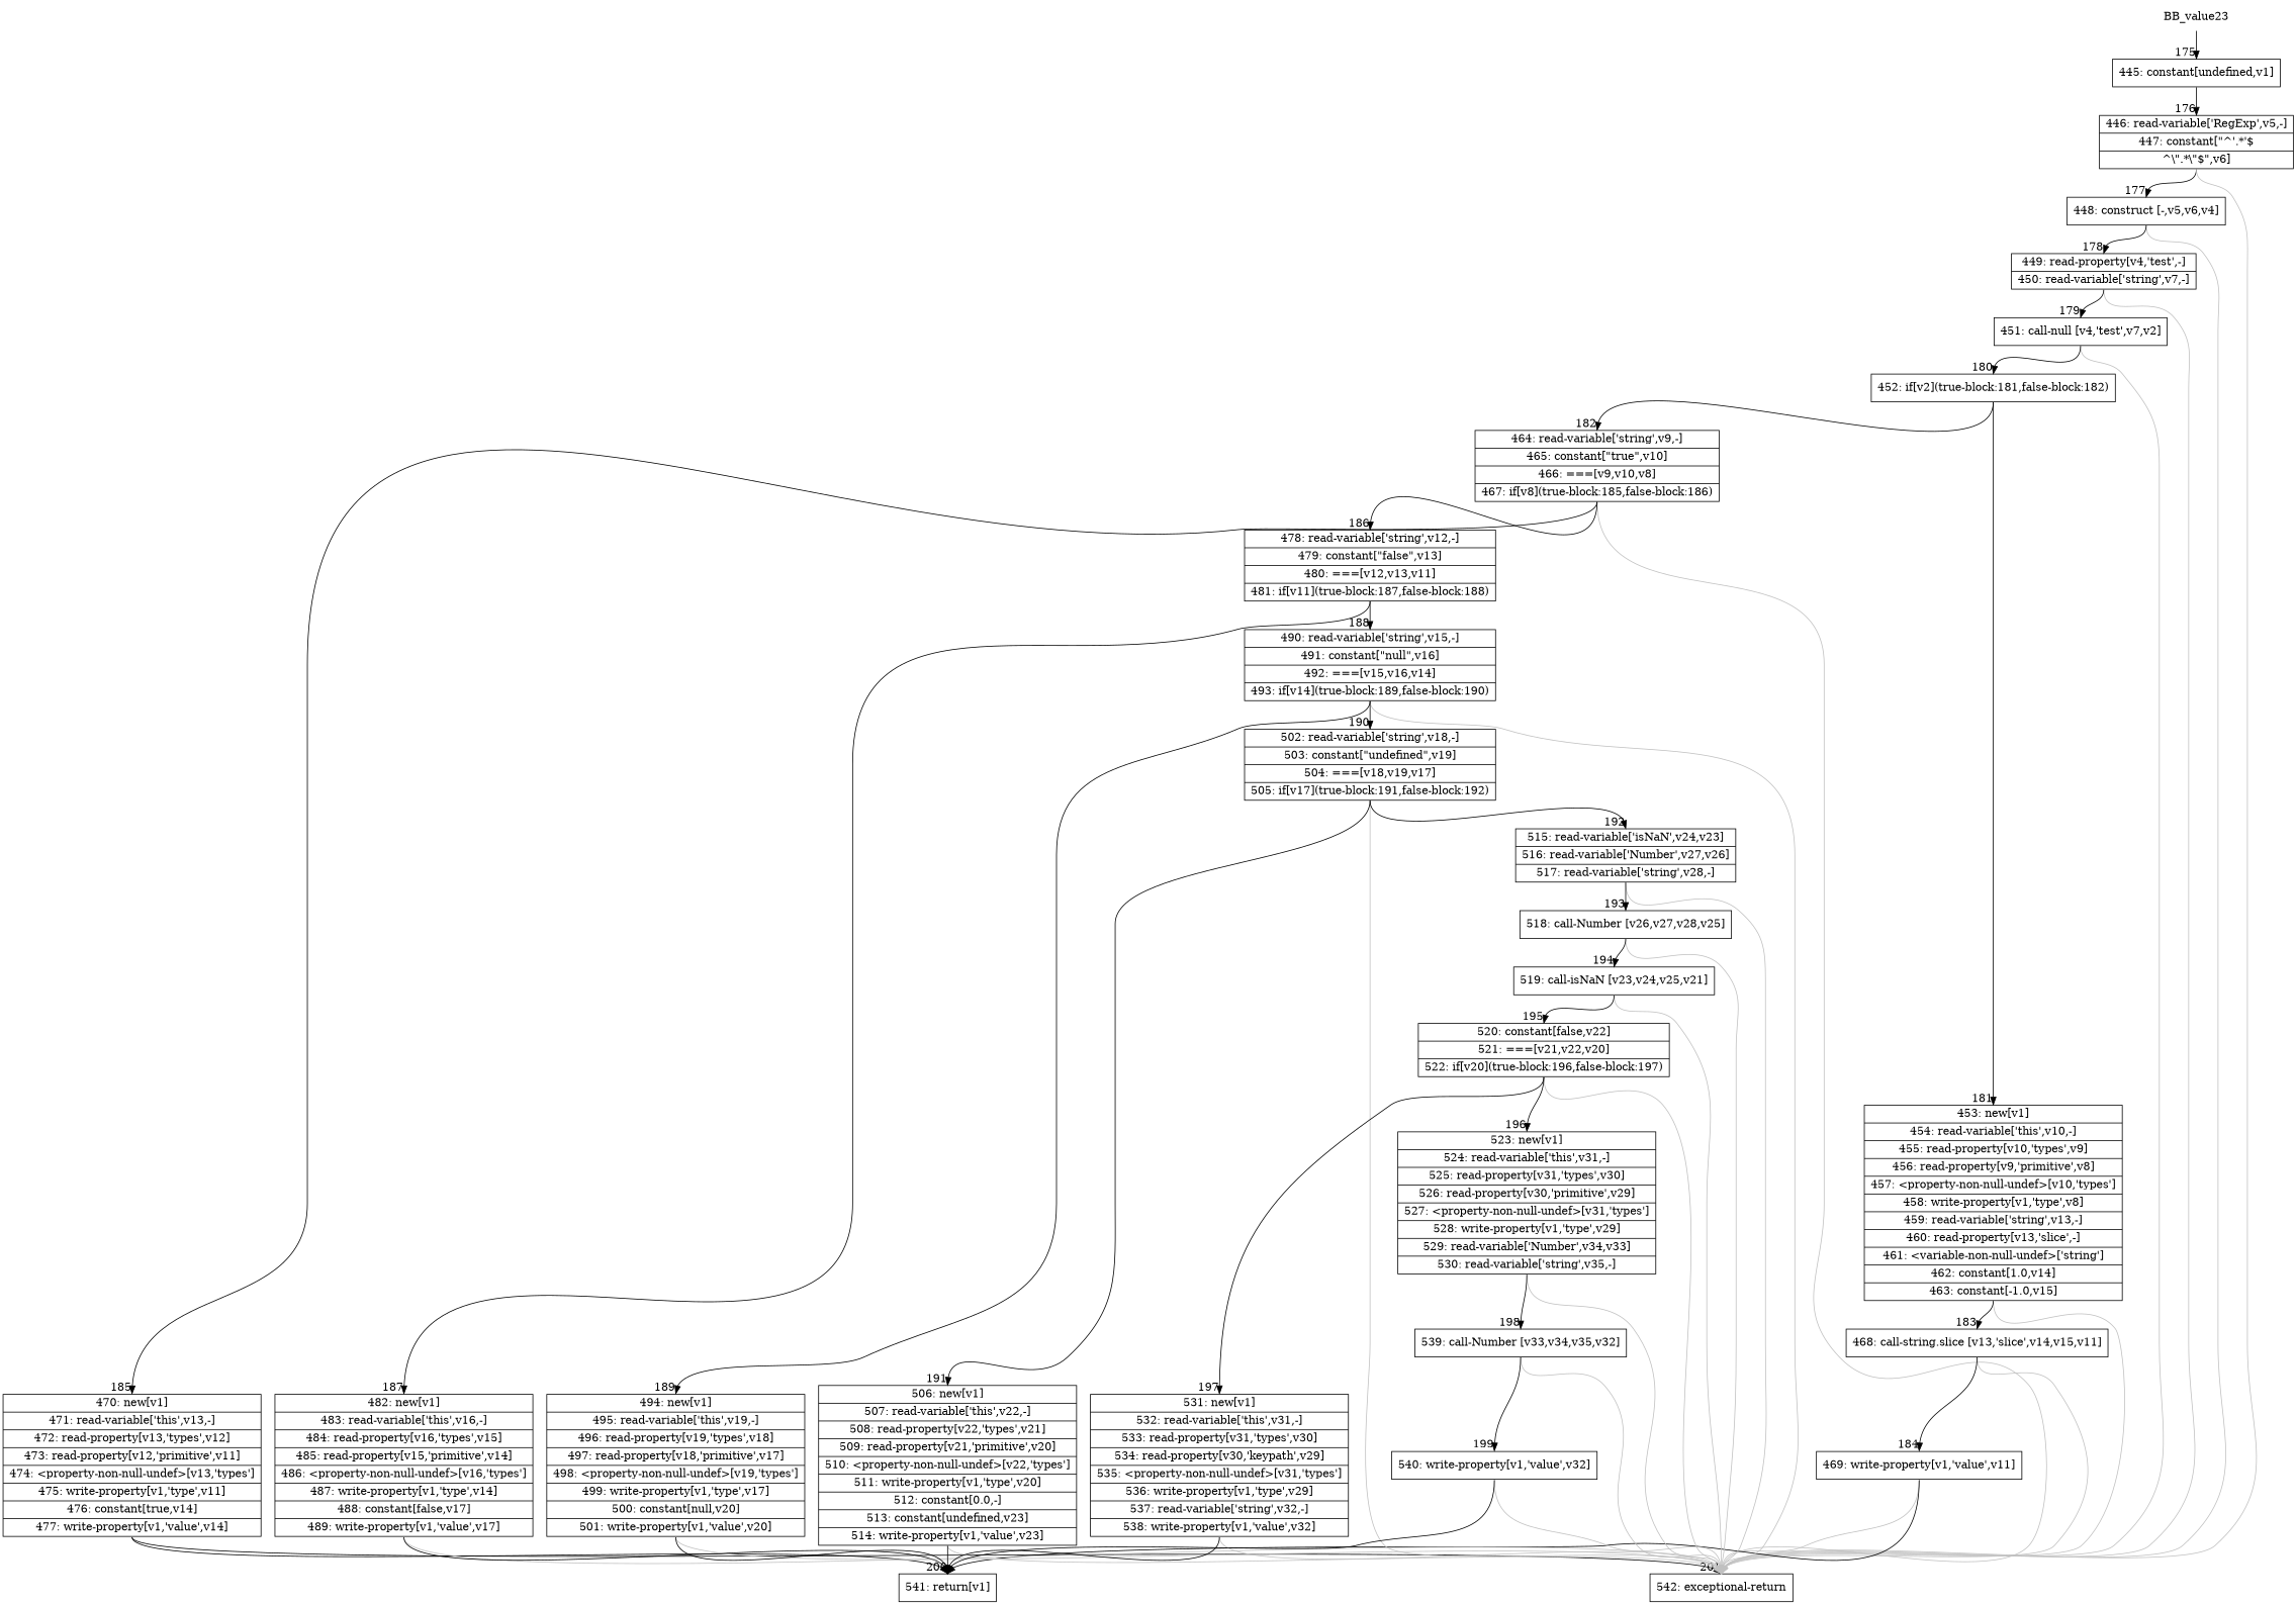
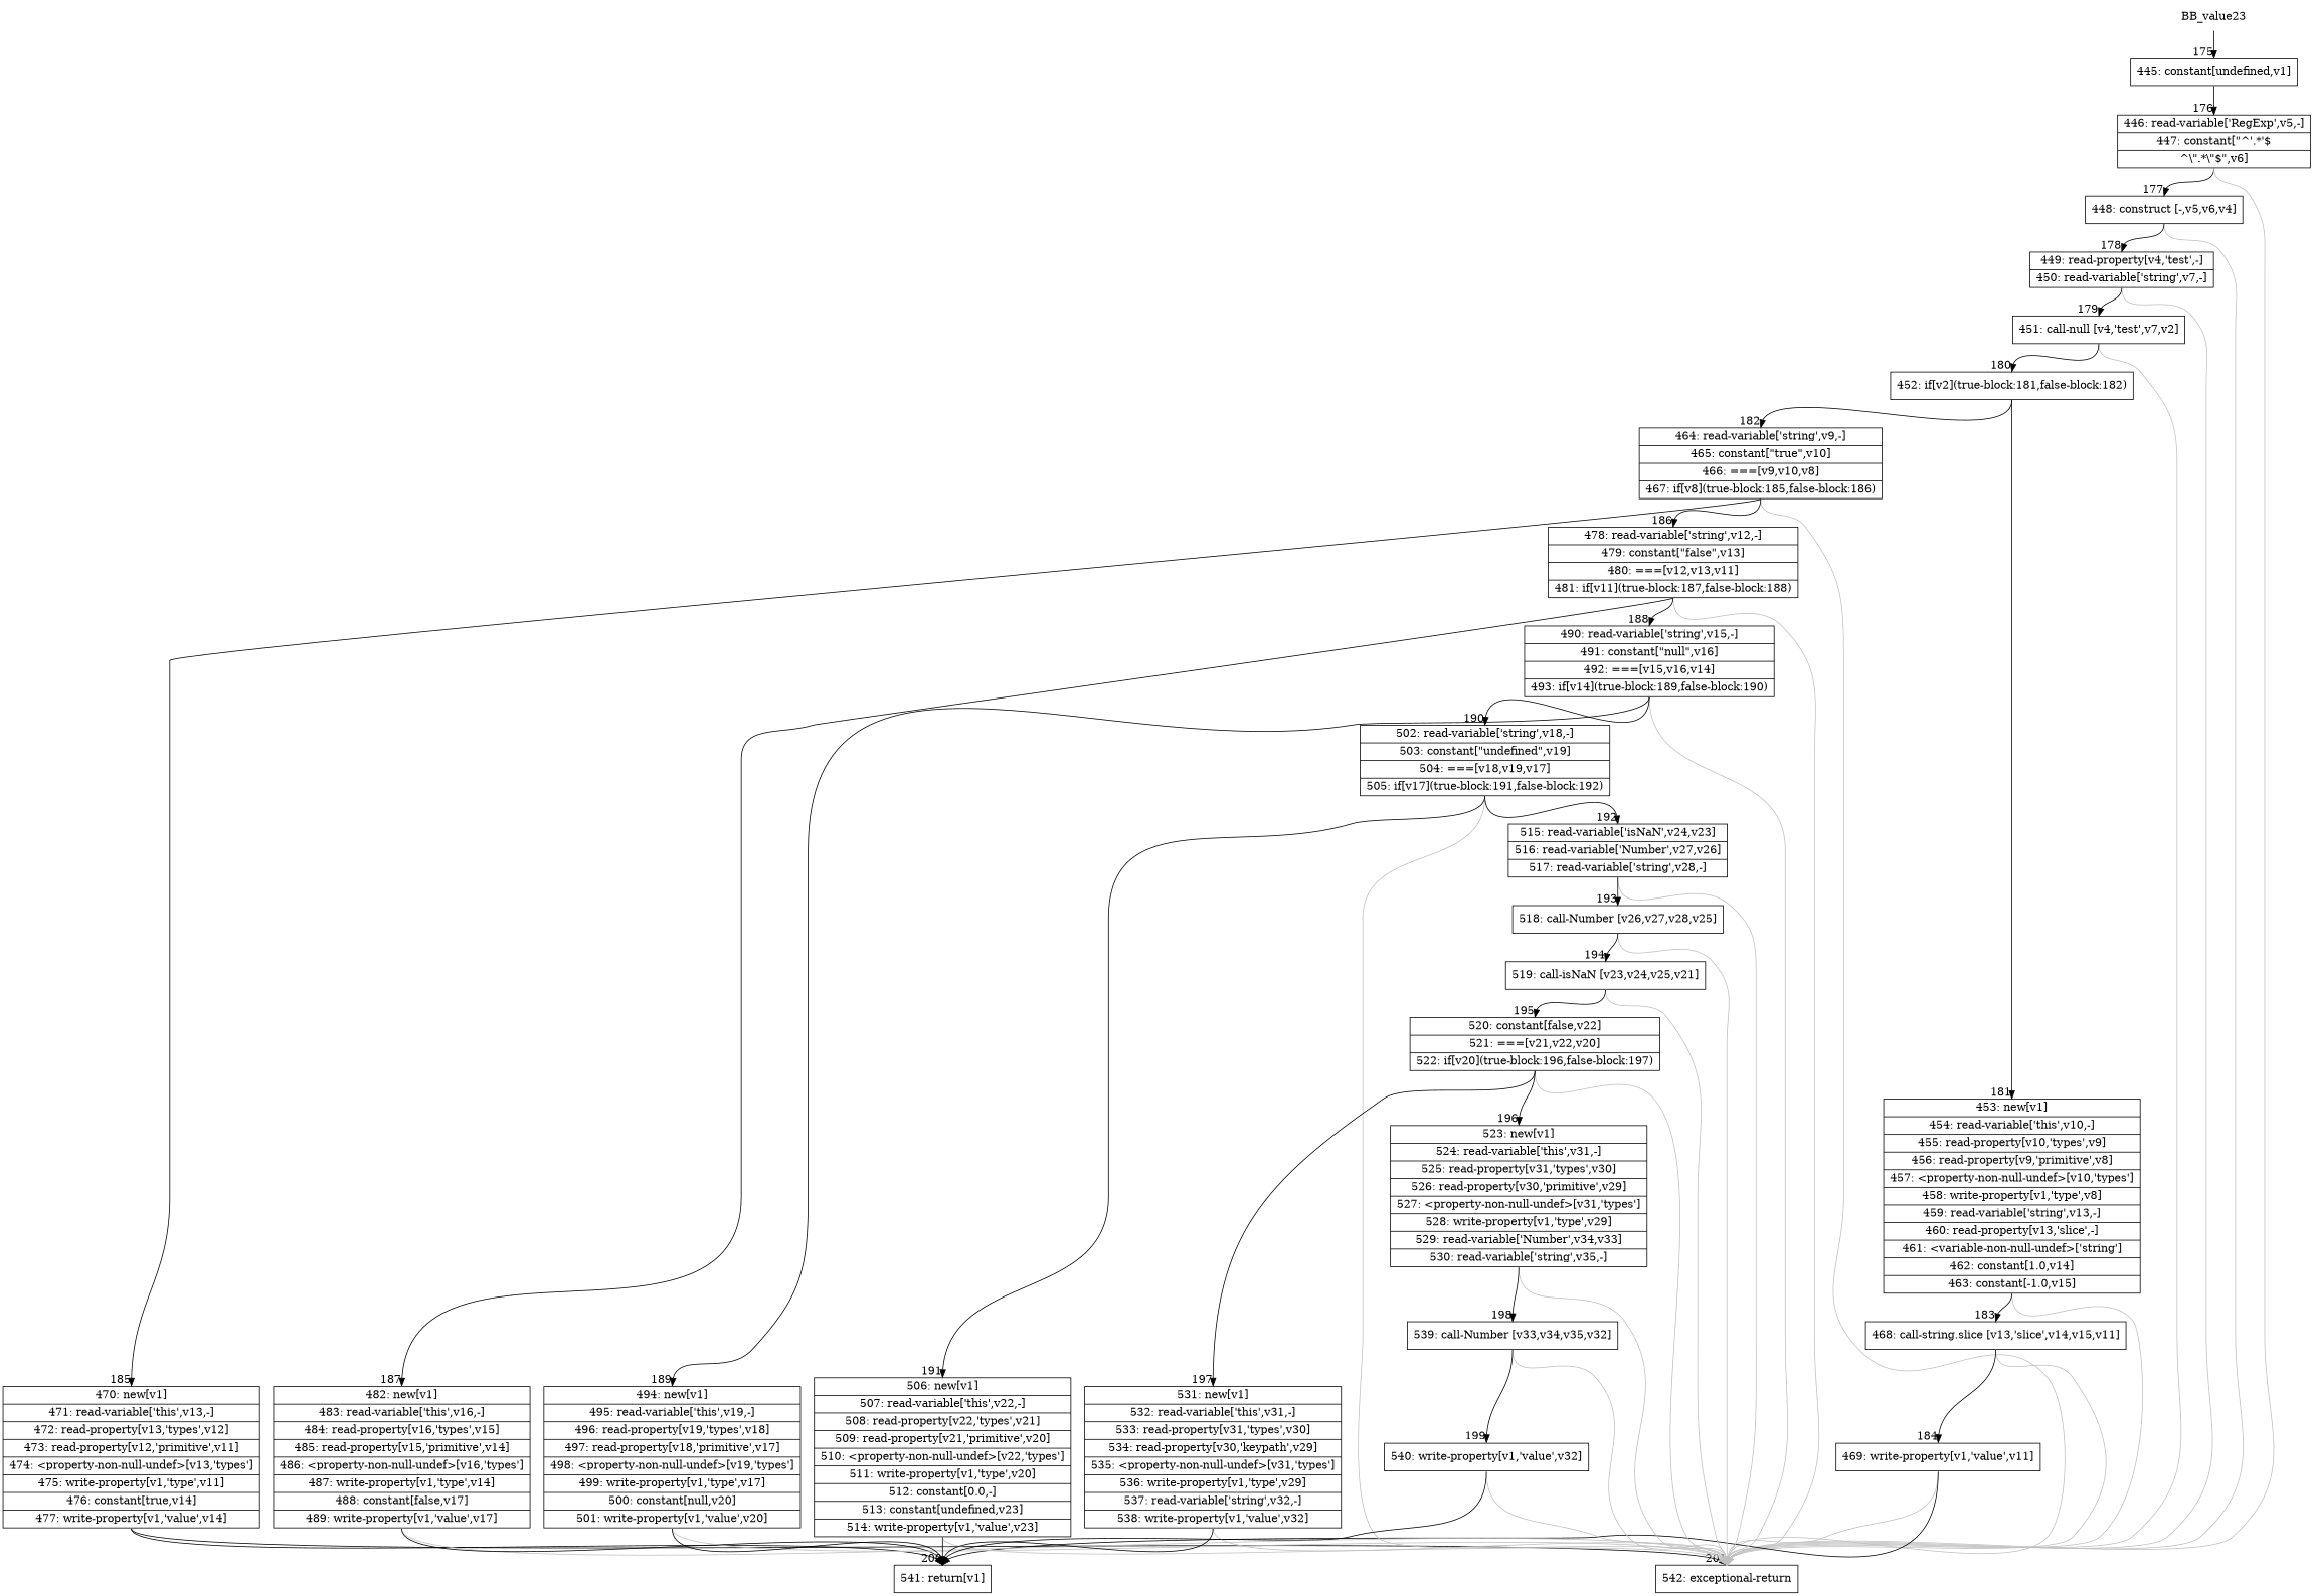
  digraph {
    rankdir=TD
    node [shape=record]
    edge [headport=n tailport=s]
    n1 [label=BB_value23 shape=none]
    n2 [label="{445: constant[undefined,v1]}"]
    n3 [label="{446: read-variable['RegExp',v5,-]|447: constant[\"^'.*'$|^\\\".*\\\"$\",v6]}"]
    n4 [label="{448: construct [-,v5,v6,v4]}"]
    n5 [label="{542: exceptional-return}"]
    n6 [label="{449: read-property[v4,'test',-]|450: read-variable['string',v7,-]}"]
    n7 [label="{451: call-null [v4,'test',v7,v2]}"]
    n8 [label="{452: if[v2](true-block:181,false-block:182)}"]
    n9 [label="{453: new[v1]|454: read-variable['this',v10,-]|455: read-property[v10,'types',v9]|456: read-property[v9,'primitive',v8]|457: \<property-non-null-undef\>[v10,'types']|458: write-property[v1,'type',v8]|459: read-variable['string',v13,-]|460: read-property[v13,'slice',-]|461: \<variable-non-null-undef\>['string']|462: constant[1.0,v14]|463: constant[-1.0,v15]}"]
    n10 [label="{464: read-variable['string',v9,-]|465: constant[\"true\",v10]|466: ===[v9,v10,v8]|467: if[v8](true-block:185,false-block:186)}"]
    n11 [label="{468: call-string.slice [v13,'slice',v14,v15,v11]}"]
    n12 [label="{470: new[v1]|471: read-variable['this',v13,-]|472: read-property[v13,'types',v12]|473: read-property[v12,'primitive',v11]|474: \<property-non-null-undef\>[v13,'types']|475: write-property[v1,'type',v11]|476: constant[true,v14]|477: write-property[v1,'value',v14]}"]
    n13 [label="{478: read-variable['string',v12,-]|479: constant[\"false\",v13]|480: ===[v12,v13,v11]|481: if[v11](true-block:187,false-block:188)}"]
    n14 [label="{469: write-property[v1,'value',v11]}"]
    n15 [label="{541: return[v1]}"]
    n16 [label="{482: new[v1]|483: read-variable['this',v16,-]|484: read-property[v16,'types',v15]|485: read-property[v15,'primitive',v14]|486: \<property-non-null-undef\>[v16,'types']|487: write-property[v1,'type',v14]|488: constant[false,v17]|489: write-property[v1,'value',v17]}"]
    n17 [label="{490: read-variable['string',v15,-]|491: constant[\"null\",v16]|492: ===[v15,v16,v14]|493: if[v14](true-block:189,false-block:190)}"]
    n18 [label="{494: new[v1]|495: read-variable['this',v19,-]|496: read-property[v19,'types',v18]|497: read-property[v18,'primitive',v17]|498: \<property-non-null-undef\>[v19,'types']|499: write-property[v1,'type',v17]|500: constant[null,v20]|501: write-property[v1,'value',v20]}"]
    n19 [label="{502: read-variable['string',v18,-]|503: constant[\"undefined\",v19]|504: ===[v18,v19,v17]|505: if[v17](true-block:191,false-block:192)}"]
    n20 [label="{506: new[v1]|507: read-variable['this',v22,-]|508: read-property[v22,'types',v21]|509: read-property[v21,'primitive',v20]|510: \<property-non-null-undef\>[v22,'types']|511: write-property[v1,'type',v20]|512: constant[0.0,-]|513: constant[undefined,v23]|514: write-property[v1,'value',v23]}"]
    n21 [label="{515: read-variable['isNaN',v24,v23]|516: read-variable['Number',v27,v26]|517: read-variable['string',v28,-]}"]
    n22 [label="{518: call-Number [v26,v27,v28,v25]}"]
    n23 [label="{519: call-isNaN [v23,v24,v25,v21]}"]
    n24 [label="{520: constant[false,v22]|521: ===[v21,v22,v20]|522: if[v20](true-block:196,false-block:197)}"]
    n25 [label="{523: new[v1]|524: read-variable['this',v31,-]|525: read-property[v31,'types',v30]|526: read-property[v30,'primitive',v29]|527: \<property-non-null-undef\>[v31,'types']|528: write-property[v1,'type',v29]|529: read-variable['Number',v34,v33]|530: read-variable['string',v35,-]}"]
    n26 [label="{531: new[v1]|532: read-variable['this',v31,-]|533: read-property[v31,'types',v30]|534: read-property[v30,'keypath',v29]|535: \<property-non-null-undef\>[v31,'types']|536: write-property[v1,'type',v29]|537: read-variable['string',v32,-]|538: write-property[v1,'value',v32]}"]
    n27 [label="{539: call-Number [v33,v34,v35,v32]}"]
    n28 [label="{540: write-property[v1,'value',v32]}"]
    n1 -> n2 [headlabel="    175"]
    n2 -> n3 [headlabel="      176"]
    n3 -> n4 [headlabel="      177"]
    n3 -> n5 [color=gray headlabel="      201"]
    n4 -> n5 [color=gray]
    n4 -> n6 [headlabel="      178"]
    n6 -> n5 [color=gray]
    n6 -> n7 [headlabel="      179"]
    n7 -> n5 [color=gray]
    n7 -> n8 [headlabel="      180"]
    n8 -> n9 [headlabel="      181"]
    n8 -> n10 [headlabel="      182"]
    n9 -> n5 [color=gray]
    n9 -> n11 [headlabel="      183"]
    n10 -> n5 [color=gray]
    n10 -> n12 [headlabel="      185"]
    n10 -> n13 [headlabel="      186"]
    n11 -> n5 [color=gray]
    n11 -> n14 [headlabel="      184"]
    n12 -> n5 [color=black]
    n12 -> n15
+   n13 -> n5 [color=gray]
    n13 -> n16 [headlabel="      187"]
    n13 -> n17 [headlabel="      188"]
    n14 -> n5 [color=gray]
    n14 -> n15 [headlabel="      200"]
    n16 -> n5 [color=gray]
    n16 -> n15
    n17 -> n5 [color=gray]
    n17 -> n18 [headlabel="      189"]
    n17 -> n19 [headlabel="      190"]
    n18 -> n5 [color=gray]
    n18 -> n15
    n19 -> n5 [color=gray]
    n19 -> n20 [headlabel="      191"]
    n19 -> n21 [headlabel="      192"]
    n20 -> n5 [color=gray]
    n20 -> n15
    n21 -> n5 [color=gray]
    n21 -> n22 [headlabel="      193"]
    n22 -> n5 [color=gray]
    n22 -> n23 [headlabel="      194"]
    n23 -> n5 [color=gray]
    n23 -> n24 [headlabel="      195"]
    n24 -> n5 [color=gray]
    n24 -> n25 [headlabel="      196"]
    n24 -> n26 [headlabel="      197"]
    n25 -> n5 [color=gray]
    n25 -> n27 [headlabel="      198"]
    n26 -> n5 [color=gray]
    n26 -> n15
    n27 -> n5 [color=gray]
    n27 -> n28 [headlabel="      199"]
    n28 -> n5 [color=gray]
    n28 -> n15
  }
